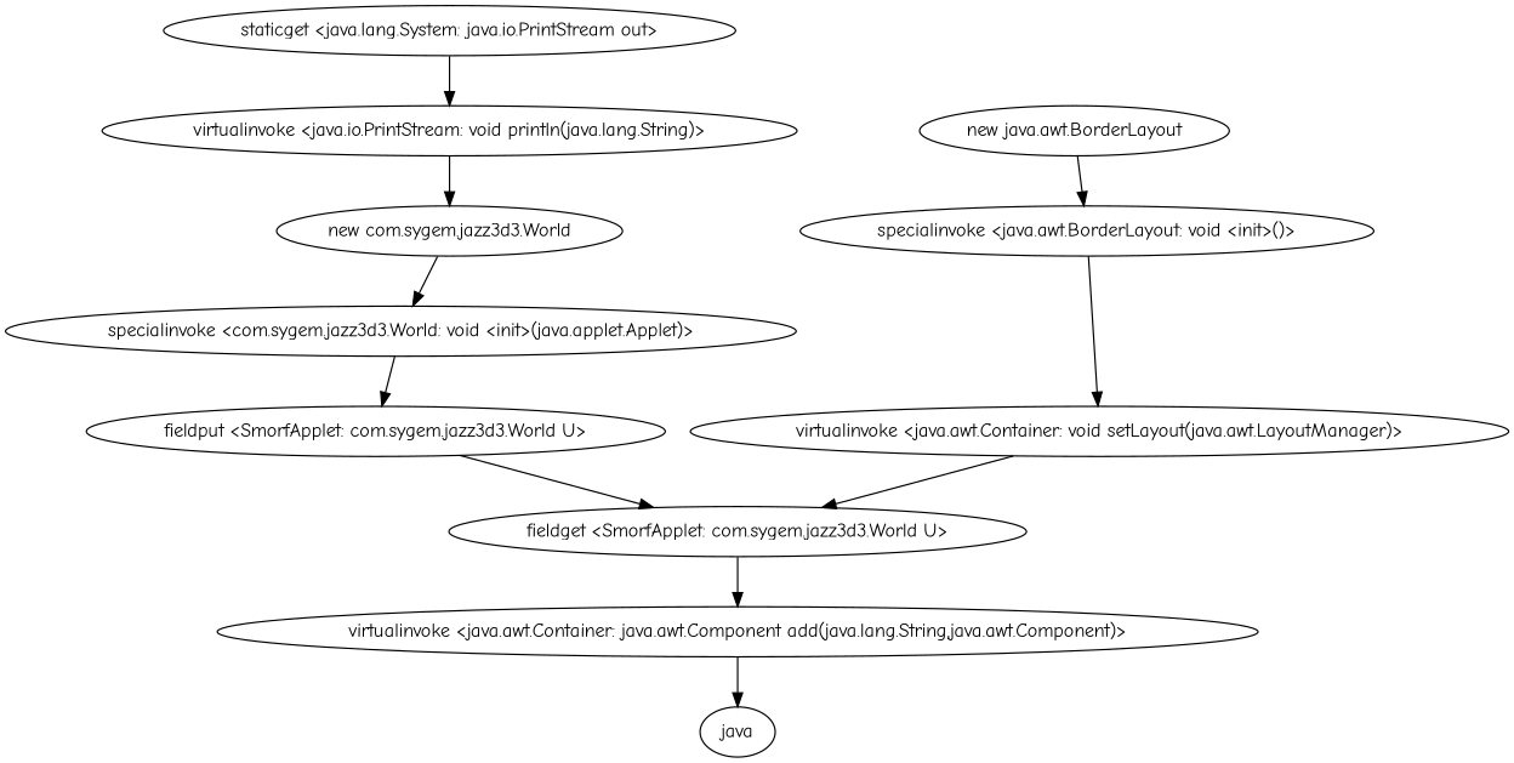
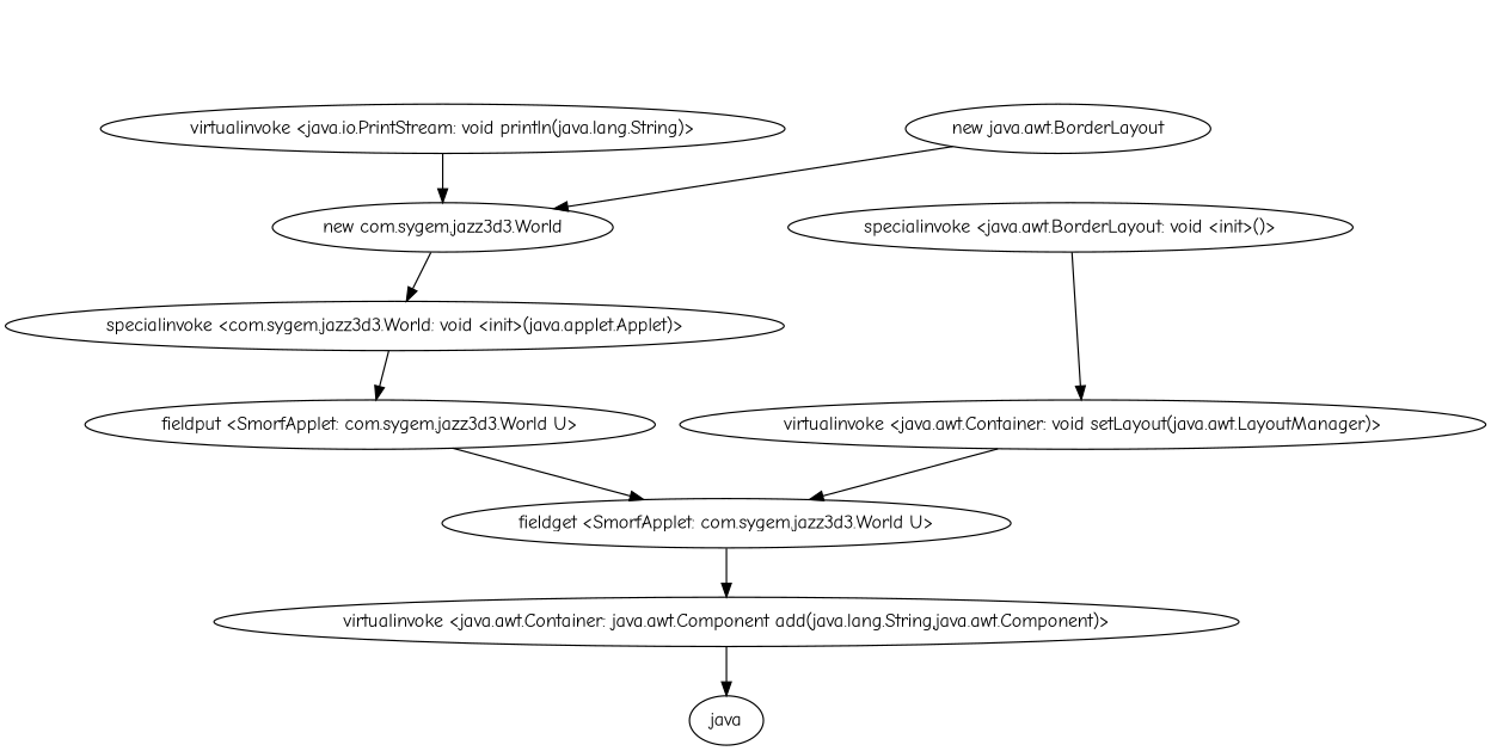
  digraph {
    fontname="Comic Neue"
    node [fontname="Comic Neue"]
    edge [fontname="Comic Neue"]
-   "staticget <java.lang.System: java.io.PrintStream out>"
    "virtualinvoke <java.io.PrintStream: void println(java.lang.String)>"
    "new com.sygem.jazz3d3.World"
    "specialinvoke <com.sygem.jazz3d3.World: void <init>(java.applet.Applet)>"
    "fieldput <SmorfApplet: com.sygem.jazz3d3.World U>"
    "fieldget <SmorfApplet: com.sygem.jazz3d3.World U>"
    "new java.awt.BorderLayout"
    "specialinvoke <java.awt.BorderLayout: void <init>()>"
    "virtualinvoke <java.awt.Container: void setLayout(java.awt.LayoutManager)>"
    "virtualinvoke <java.awt.Container: java.awt.Component add(java.lang.String,java.awt.Component)>"
    n11 [label=java]
-   "staticget <java.lang.System: java.io.PrintStream out>" -> "virtualinvoke <java.io.PrintStream: void println(java.lang.String)>"
    "virtualinvoke <java.io.PrintStream: void println(java.lang.String)>" -> "new com.sygem.jazz3d3.World"
    "new com.sygem.jazz3d3.World" -> "specialinvoke <com.sygem.jazz3d3.World: void <init>(java.applet.Applet)>"
    "specialinvoke <com.sygem.jazz3d3.World: void <init>(java.applet.Applet)>" -> "fieldput <SmorfApplet: com.sygem.jazz3d3.World U>"
    "fieldput <SmorfApplet: com.sygem.jazz3d3.World U>" -> "fieldget <SmorfApplet: com.sygem.jazz3d3.World U>"
    "fieldget <SmorfApplet: com.sygem.jazz3d3.World U>" -> "virtualinvoke <java.awt.Container: java.awt.Component add(java.lang.String,java.awt.Component)>"
-   "new java.awt.BorderLayout" -> "specialinvoke <java.awt.BorderLayout: void <init>()>"
+   "new java.awt.BorderLayout" -> "new com.sygem.jazz3d3.World"
    "specialinvoke <java.awt.BorderLayout: void <init>()>" -> "virtualinvoke <java.awt.Container: void setLayout(java.awt.LayoutManager)>"
    "virtualinvoke <java.awt.Container: void setLayout(java.awt.LayoutManager)>" -> "fieldget <SmorfApplet: com.sygem.jazz3d3.World U>"
    "virtualinvoke <java.awt.Container: java.awt.Component add(java.lang.String,java.awt.Component)>" -> n11
  }
